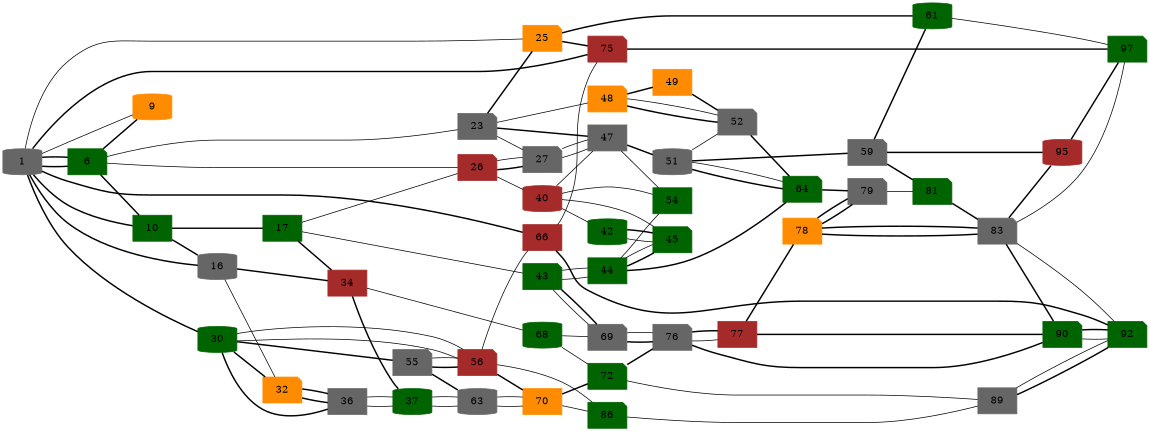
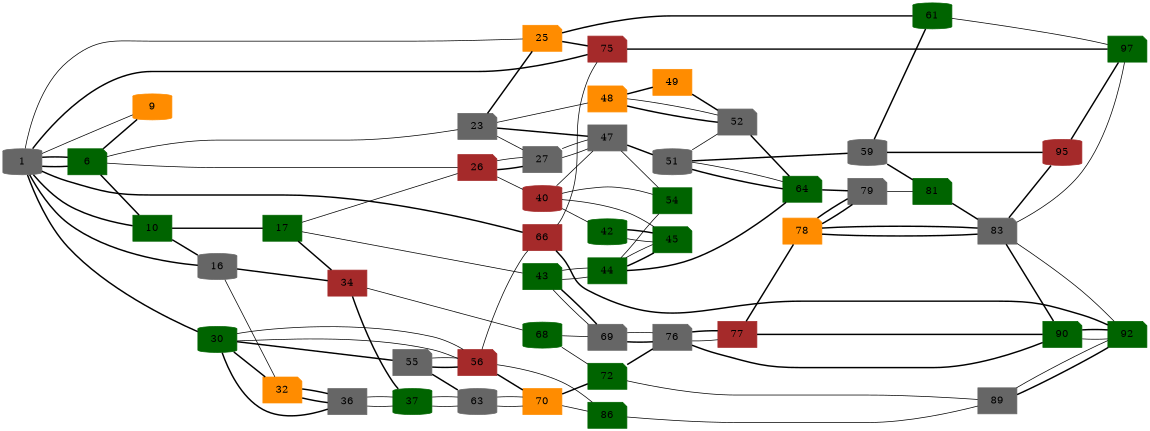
  graph {
    rankdir=LR
    node [color=darkgreen shape=note style=filled]
    edge [style=bold]
    1 [color=gray40 shape=cylinder super="+2"]
    6 [super="+12+7"]
    9 [color=darkorange shape=cylinder]
    10 [shape=box super="+15+11"]
    16 [color=gray40 shape=cylinder super="+33"]
    25 [color=darkorange super="+62"]
    30 [shape=cylinder super="+31"]
    66 [color=brown shape=box]
    75 [color=brown super="+100"]
    23 [color=gray40 super="+28+24"]
    26 [color=brown super="+29"]
    17 [shape=box super="+18+35"]
    32 [color=darkorange]
    34 [color=brown shape=box super="+38"]
    61 [shape=cylinder]
    36 [color=gray40 shape=box]
    55 [color=gray40]
    56 [color=brown super="+67"]
    92 [super="+93"]
    97 [super="+98"]
    27 [color=gray40]
    48 [color=darkorange]
    47 [color=gray40 shape=box super="+50"]
    40 [color=brown shape=cylinder super="+46+41"]
    43
    37 [shape=cylinder]
    68 [shape=cylinder]
    44 [shape=box super="+53"]
    69 [color=gray40]
    49 [color=darkorange shape=box]
    52 [color=gray40 super="+57"]
    42 [shape=cylinder]
    45
    54 [shape=box]
    51 [color=gray40 shape=cylinder]
    63 [color=gray40 shape=cylinder]
    70 [color=darkorange shape=box super="+71"]
    86
    72 [super="+73+87"]
    64 [super="+65"]
    76 [color=gray40 super="+82"]
    79 [color=gray40 super="+80"]
-   59 [color=gray40 super="+60"]
+   59 [color=gray40 shape=cylinder super="+60"]
    81 [super="+85"]
    95 [color=brown shape=cylinder]
    89 [color=gray40 shape=box]
    83 [color=gray40 super="+84+94"]
    77 [color=brown shape=box]
    90 [super="+91"]
    78 [color=darkorange]
    1 -- 6
    1 -- 6
    1 -- 9 [style=solid weight=2]
    1 -- 10
    1 -- 16
    1 -- 25 [style=solid]
    1 -- 30
    1 -- 66
    1 -- 75
    6 -- 9
    6 -- 10 [weight=3]
    6 -- 23 [style=solid]
    6 -- 26 [style=solid]
    10 -- 16
    10 -- 17 [weight=2]
    16 -- 32 [style=solid]
    16 -- 34
    25 -- 75
    25 -- 61
    30 -- 32
    30 -- 36
    30 -- 55
    30 -- 56 [style=solid]
    30 -- 56 [style=solid]
    66 -- 75 [style=solid]
    66 -- 92
    75 -- 97 [weight=2]
    23 -- 25
    23 -- 27 [style=solid]
    23 -- 48 [style=solid]
    23 -- 47
    26 -- 27
    26 -- 27 [style=solid]
    26 -- 40 [style=solid]
    17 -- 26 [style=solid]
    17 -- 34
    17 -- 43 [style=solid]
    32 -- 36
    32 -- 36
    34 -- 37
    34 -- 68 [style=solid]
    61 -- 97 [style=solid]
    36 -- 37 [style=solid]
    36 -- 37 [style=solid]
    55 -- 56
    55 -- 56 [style=solid]
    55 -- 63
    56 -- 66 [style=solid]
    56 -- 70
    56 -- 86 [style=solid]
    27 -- 47 [style=solid]
    27 -- 47 [style=solid]
    48 -- 49
    48 -- 52
    48 -- 52 [style=solid]
    47 -- 54 [style=solid]
    47 -- 51
    40 -- 47 [style=solid]
    40 -- 42 [style=solid]
    40 -- 45 [style=solid]
    40 -- 54 [style=solid]
    43 -- 44 [style=solid]
    43 -- 44 [style=solid]
    43 -- 69 [style=solid]
    43 -- 69
    37 -- 63 [style=solid]
    37 -- 63 [style=solid]
    68 -- 69 [style=solid]
    68 -- 72 [style=solid]
    44 -- 45
    44 -- 45 [style=solid]
    44 -- 54 [style=solid]
    44 -- 64
    69 -- 76
    69 -- 76 [style=solid]
    49 -- 52
    52 -- 64
    42 -- 45 [style=solid]
    42 -- 45
    51 -- 52 [style=solid]
    51 -- 64
    51 -- 64 [style=solid]
    51 -- 59
    63 -- 70 [style=solid]
    63 -- 70 [style=solid]
    70 -- 86 [style=solid]
    70 -- 72
    86 -- 89 [style=solid]
    72 -- 76 [weight=2]
    72 -- 89 [style=solid]
    64 -- 79
    76 -- 77 [style=solid]
    76 -- 77
    76 -- 90
    79 -- 81 [style=solid weight=2]
    59 -- 61
    59 -- 81
    59 -- 95
    81 -- 83
    95 -- 97
    89 -- 92
    89 -- 92 [style=solid]
    83 -- 92 [style=solid]
    83 -- 97 [style=solid]
    83 -- 95
    83 -- 90
    77 -- 90
    77 -- 78
    90 -- 92 [style=solid]
    90 -- 92
    78 -- 79
    78 -- 79
    78 -- 83
    78 -- 83
  }
